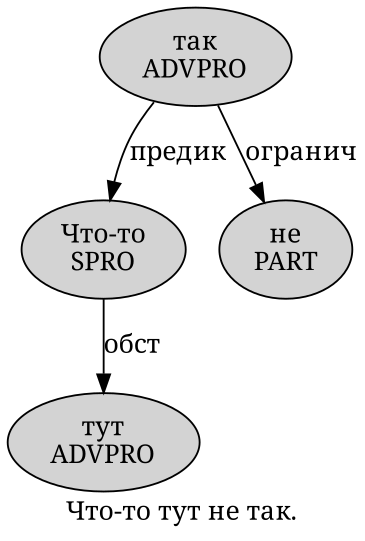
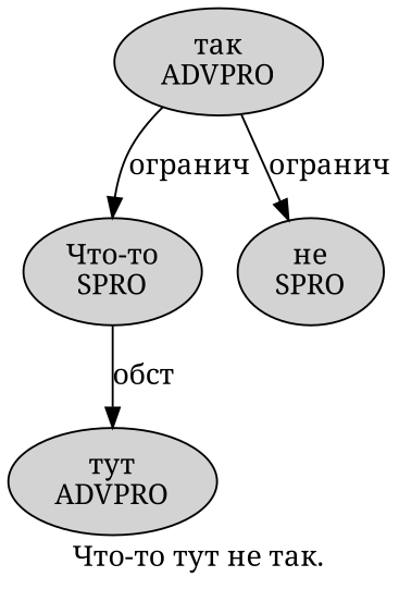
  digraph {
    fontname="Noto Serif"
    label="Что-то тут не так."
    node [fillcolor=lightgray fontname="Noto Serif" penwidth=1 shape=ellipse style=filled]
    edge [fontname="Noto Serif"]
    n1 [label="Что-то\nSPRO"]
    n2 [label="тут\nADVPRO"]
-   n3 [label="не\nPART"]
+   n3 [label="не\nSPRO"]
    n4 [label="так\nADVPRO"]
    n1 -> n2 [label="обст"]
-   n4 -> n1 [label="предик"]
+   n4 -> n1 [label="огранич"]
    n4 -> n3 [label="огранич"]
  }
